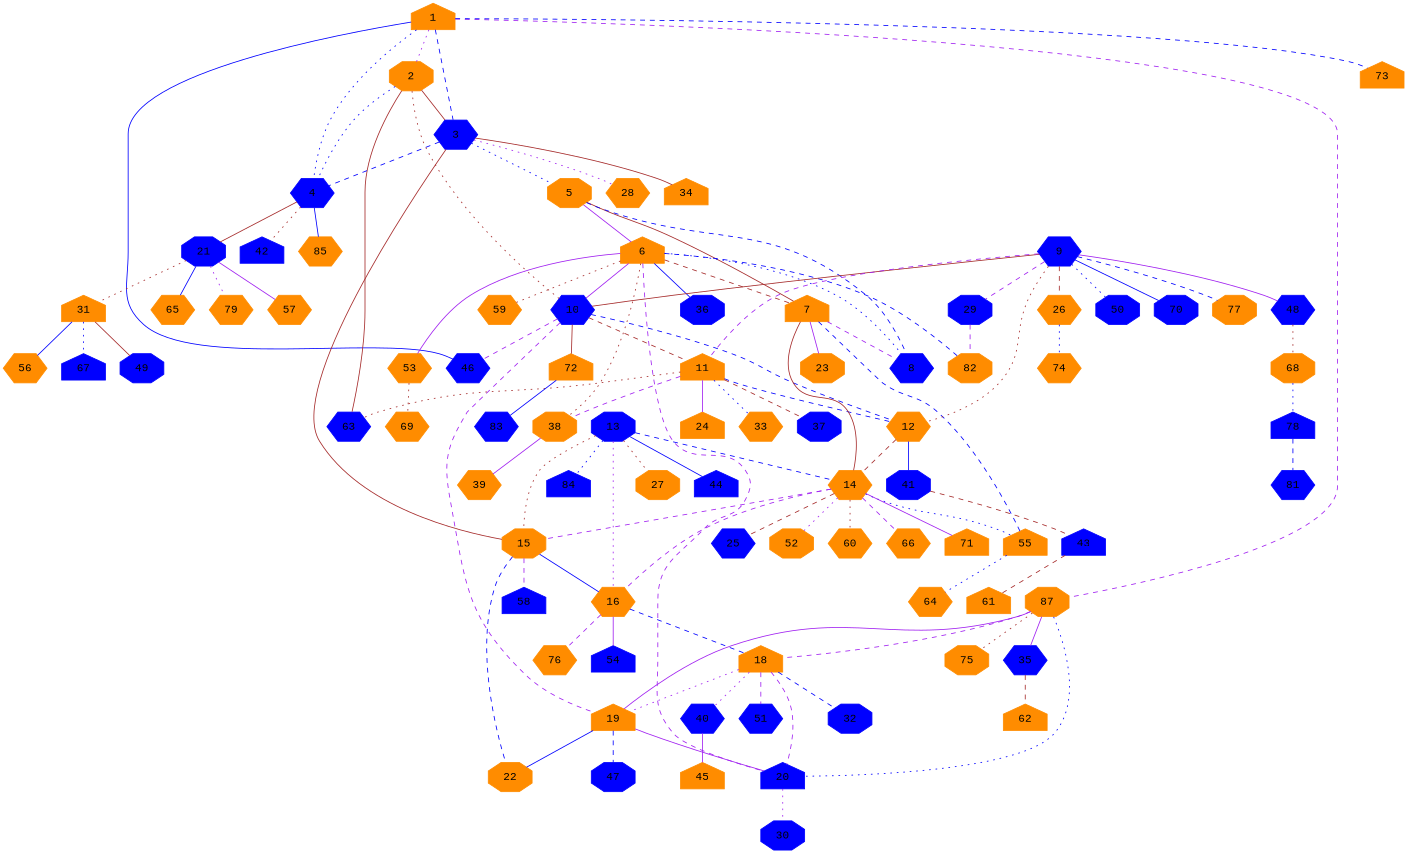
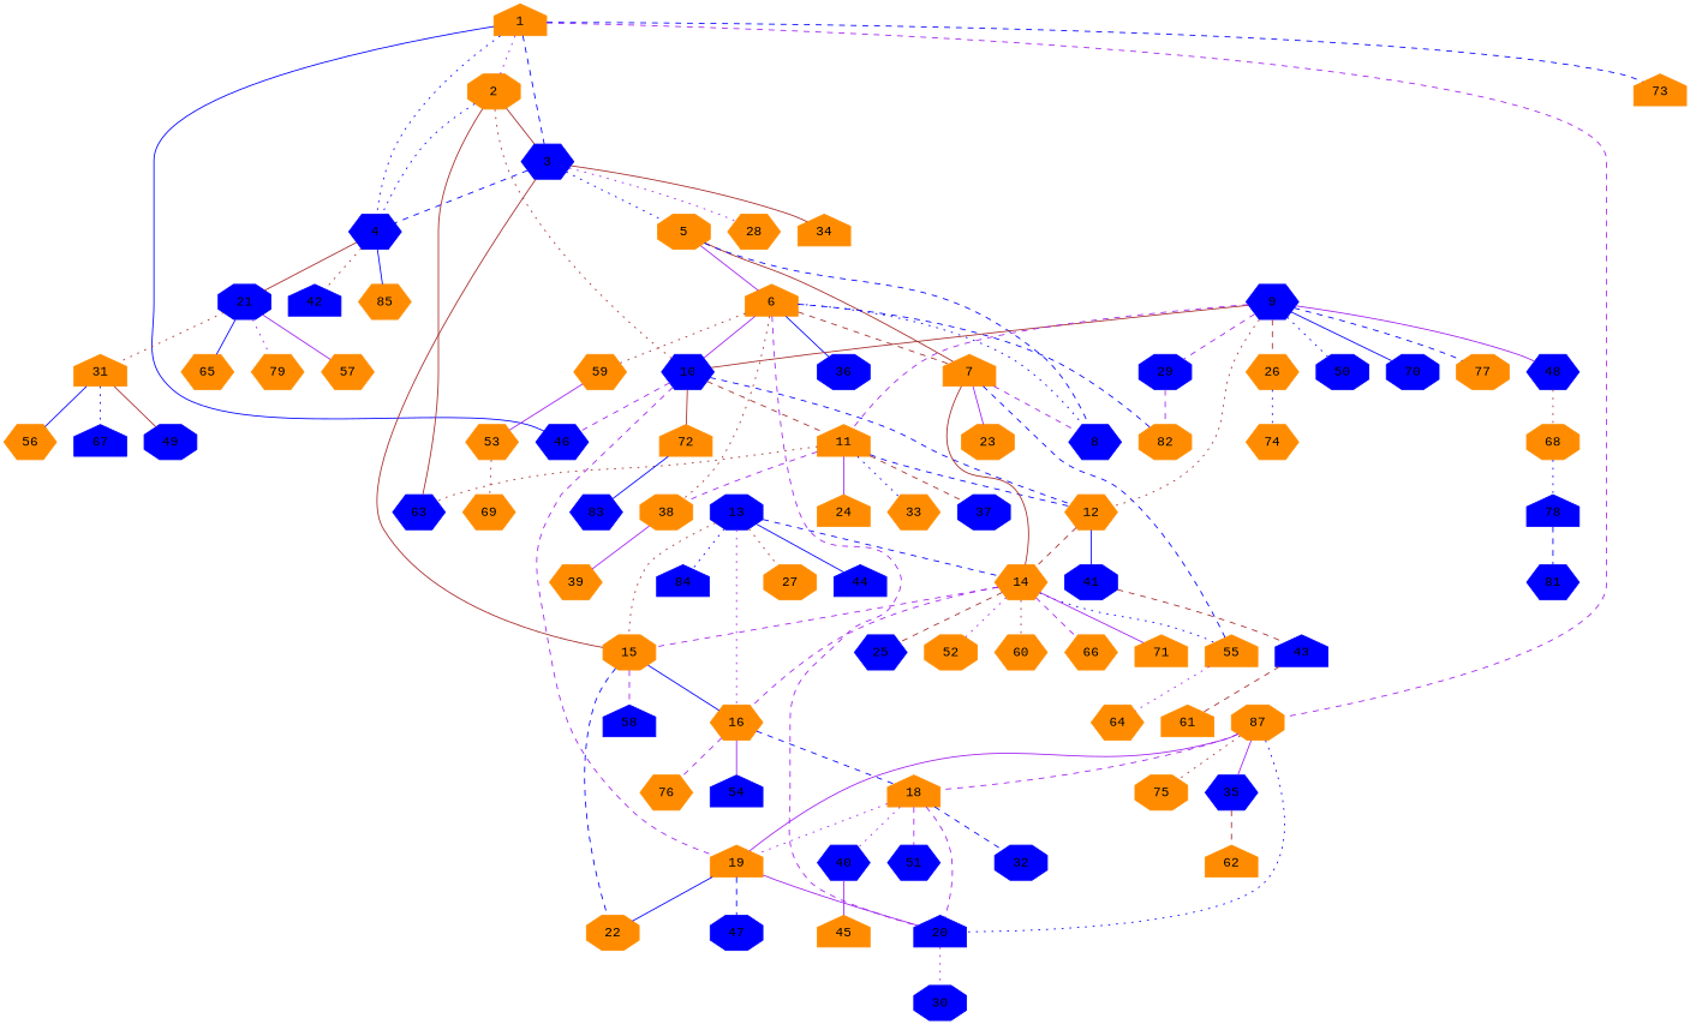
  graph {
    fontname="Liberation Mono"
    node [color=darkorange fontname="Liberation Mono" shape=hexagon style=filled]
    edge [color=purple fontname="Liberation Mono" style=dashed]
    1 [shape=house]
    2 [shape=octagon]
    3 [color=blue]
    4 [color=blue]
    n5 [label=87 shape=octagon]
    46 [color=blue]
    73 [shape=house]
    10 [color=blue]
    63 [color=blue]
    5 [shape=octagon]
    15 [shape=octagon]
    28
    34 [shape=house]
    21 [color=blue shape=octagon]
    42 [color=blue shape=house]
    n16 [label=85]
    20 [color=blue shape=house]
    19 [shape=house]
    18 [shape=house]
    35 [color=blue]
    75 [shape=octagon]
    11 [shape=house]
    12
    72 [shape=house]
    6 [shape=house]
    7 [shape=house]
    8 [color=blue]
    16
    22 [shape=octagon]
    58 [color=blue shape=house]
    31 [shape=house]
    57
    65
    79
    36 [color=blue shape=octagon]
    38 [shape=octagon]
    53
    59
    82 [shape=octagon]
    14
    23 [shape=octagon]
    55 [shape=house]
    30 [color=blue shape=octagon]
    39
    69
    25 [color=blue]
    52 [shape=octagon]
    60
    66
    71 [shape=house]
    64
    9 [color=blue]
    26
    29 [color=blue shape=octagon]
    48 [color=blue]
    50 [color=blue shape=octagon]
    70 [color=blue shape=octagon]
    77 [shape=octagon]
    24 [shape=house]
    33
    37 [color=blue shape=octagon]
    41 [color=blue shape=octagon]
    74
    68 [shape=octagon]
    47 [color=blue shape=octagon]
    83 [color=blue]
    43 [color=blue shape=house]
    13 [color=blue shape=octagon]
    27 [shape=octagon]
    44 [color=blue shape=house]
    84 [color=blue shape=house]
    54 [color=blue shape=house]
    76
    32 [color=blue shape=octagon]
    40 [color=blue]
    51 [color=blue]
    62 [shape=house]
    45 [shape=house]
    49 [color=blue shape=octagon]
    56
    67 [color=blue shape=house]
    61 [shape=house]
    78 [color=blue shape=house]
    81 [color=blue]
    1 -- 2 [style=dotted]
    1 -- 3 [color=blue]
    1 -- 4 [color=blue style=dotted]
    1 -- n5
    1 -- 46 [color=blue style=solid]
    1 -- 73 [color=blue]
    2 -- 3 [color=brown style=solid]
    2 -- 4 [color=blue style=dotted]
    2 -- 10 [color=brown style=dotted]
    2 -- 63 [color=brown style=solid]
    3 -- 4 [color=blue]
    3 -- 5 [color=blue style=dotted]
    3 -- 15 [color=brown style=solid]
    3 -- 28 [style=dotted]
    3 -- 34 [color=brown style=solid]
    4 -- 21 [color=brown style=solid]
    4 -- 42 [color=brown style=dotted]
    4 -- n16 [color=blue style=solid]
    n5 -- 20 [color=blue style=dotted]
    n5 -- 19 [style=solid]
    n5 -- 18
    n5 -- 35 [style=solid]
    n5 -- 75 [color=brown style=dotted]
    10 -- 46
    10 -- 19
    10 -- 11 [color=brown]
    10 -- 12 [color=blue]
    10 -- 72 [color=brown style=solid]
    5 -- 6 [style=solid]
    5 -- 7 [color=brown style=solid]
    5 -- 8 [color=blue]
    15 -- 16 [color=blue style=solid]
    15 -- 22 [color=blue]
    15 -- 58
    21 -- 31 [color=brown style=dotted]
    21 -- 57 [style=solid]
    21 -- 65 [color=blue style=solid]
    21 -- 79 [style=dotted]
    20 -- 30 [style=dotted]
    19 -- 20 [style=solid]
    19 -- 22 [color=blue style=solid]
    19 -- 47 [color=blue]
    18 -- 20
    18 -- 19 [style=dotted]
    18 -- 32 [color=blue]
    18 -- 40 [style=dotted]
    18 -- 51
    35 -- 62 [color=brown]
    11 -- 63 [color=brown style=dotted]
    11 -- 12 [color=blue]
    11 -- 38
    11 -- 24 [style=solid]
    11 -- 33 [color=blue style=dotted]
    11 -- 37 [color=brown]
    12 -- 14 [color=brown]
    12 -- 41 [color=blue style=solid]
    72 -- 83 [color=blue style=solid]
    6 -- 10 [style=solid]
    6 -- 20
    6 -- 7 [color=brown]
    6 -- 8 [color=blue style=dotted]
    6 -- 36 [color=blue style=solid]
    6 -- 38 [color=brown style=dotted]
-   6 -- 53 [style=solid]
+   59 -- 53 [style=solid]
    6 -- 59 [color=brown style=dotted]
    6 -- 82 [color=blue]
    7 -- 8
    7 -- 14 [color=brown style=solid]
    7 -- 23 [style=solid]
    7 -- 55 [color=blue]
    16 -- 18 [color=blue]
    16 -- 54 [style=solid]
    16 -- 76
    31 -- 49 [color=brown style=solid]
    31 -- 56 [color=blue style=solid]
    31 -- 67 [color=blue style=dotted]
    38 -- 39 [style=solid]
    53 -- 69 [color=brown style=dotted]
    14 -- 15
    14 -- 16
    14 -- 55 [color=blue style=dotted]
    14 -- 25 [color=brown]
    14 -- 52 [style=dotted]
    14 -- 60 [color=brown style=dotted]
    14 -- 66
    14 -- 71 [style=solid]
-   55 -- 64 [color=blue style=dotted]
+   55 -- 64 [style=dotted]
    9 -- 10 [color=brown style=solid]
    9 -- 11
    9 -- 12 [color=brown style=dotted]
    9 -- 26 [color=brown]
    9 -- 29
    9 -- 48 [style=solid]
    9 -- 50 [color=blue style=dotted]
    9 -- 70 [color=blue style=solid]
    9 -- 77 [color=blue]
    26 -- 74 [color=blue style=dotted]
    29 -- 82
    48 -- 68 [color=brown style=dotted]
    41 -- 43 [color=brown]
    68 -- 78 [color=blue style=dotted]
    43 -- 61 [color=brown]
    13 -- 15 [color=brown style=dotted]
    13 -- 16 [style=dotted]
    13 -- 14 [color=blue]
    13 -- 27 [color=brown style=dotted]
    13 -- 44 [color=blue style=solid]
    13 -- 84 [color=blue style=dotted]
    40 -- 45 [style=solid]
    78 -- 81 [color=blue]
  }
